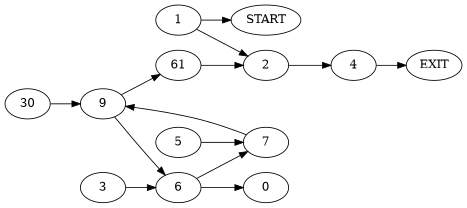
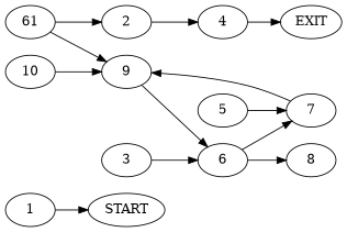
  digraph {
    rankdir=LR
    n1 [label=START]
    1
    2
    n4 [label=EXIT]
    4
    3
    6
    5
    7
-   8 [label=0]
+   8
    9
    n12 [label=61]
-   10 [label=30]
+   10
    1 -> n1
-   1 -> 2
    2 -> 4
    4 -> n4
    3 -> 6
    6 -> 7
    6 -> 8
    5 -> 7
    7 -> 9
    9 -> 6
-   9 -> n12
+   n12 -> 9
    n12 -> 2
    10 -> 9
  }
